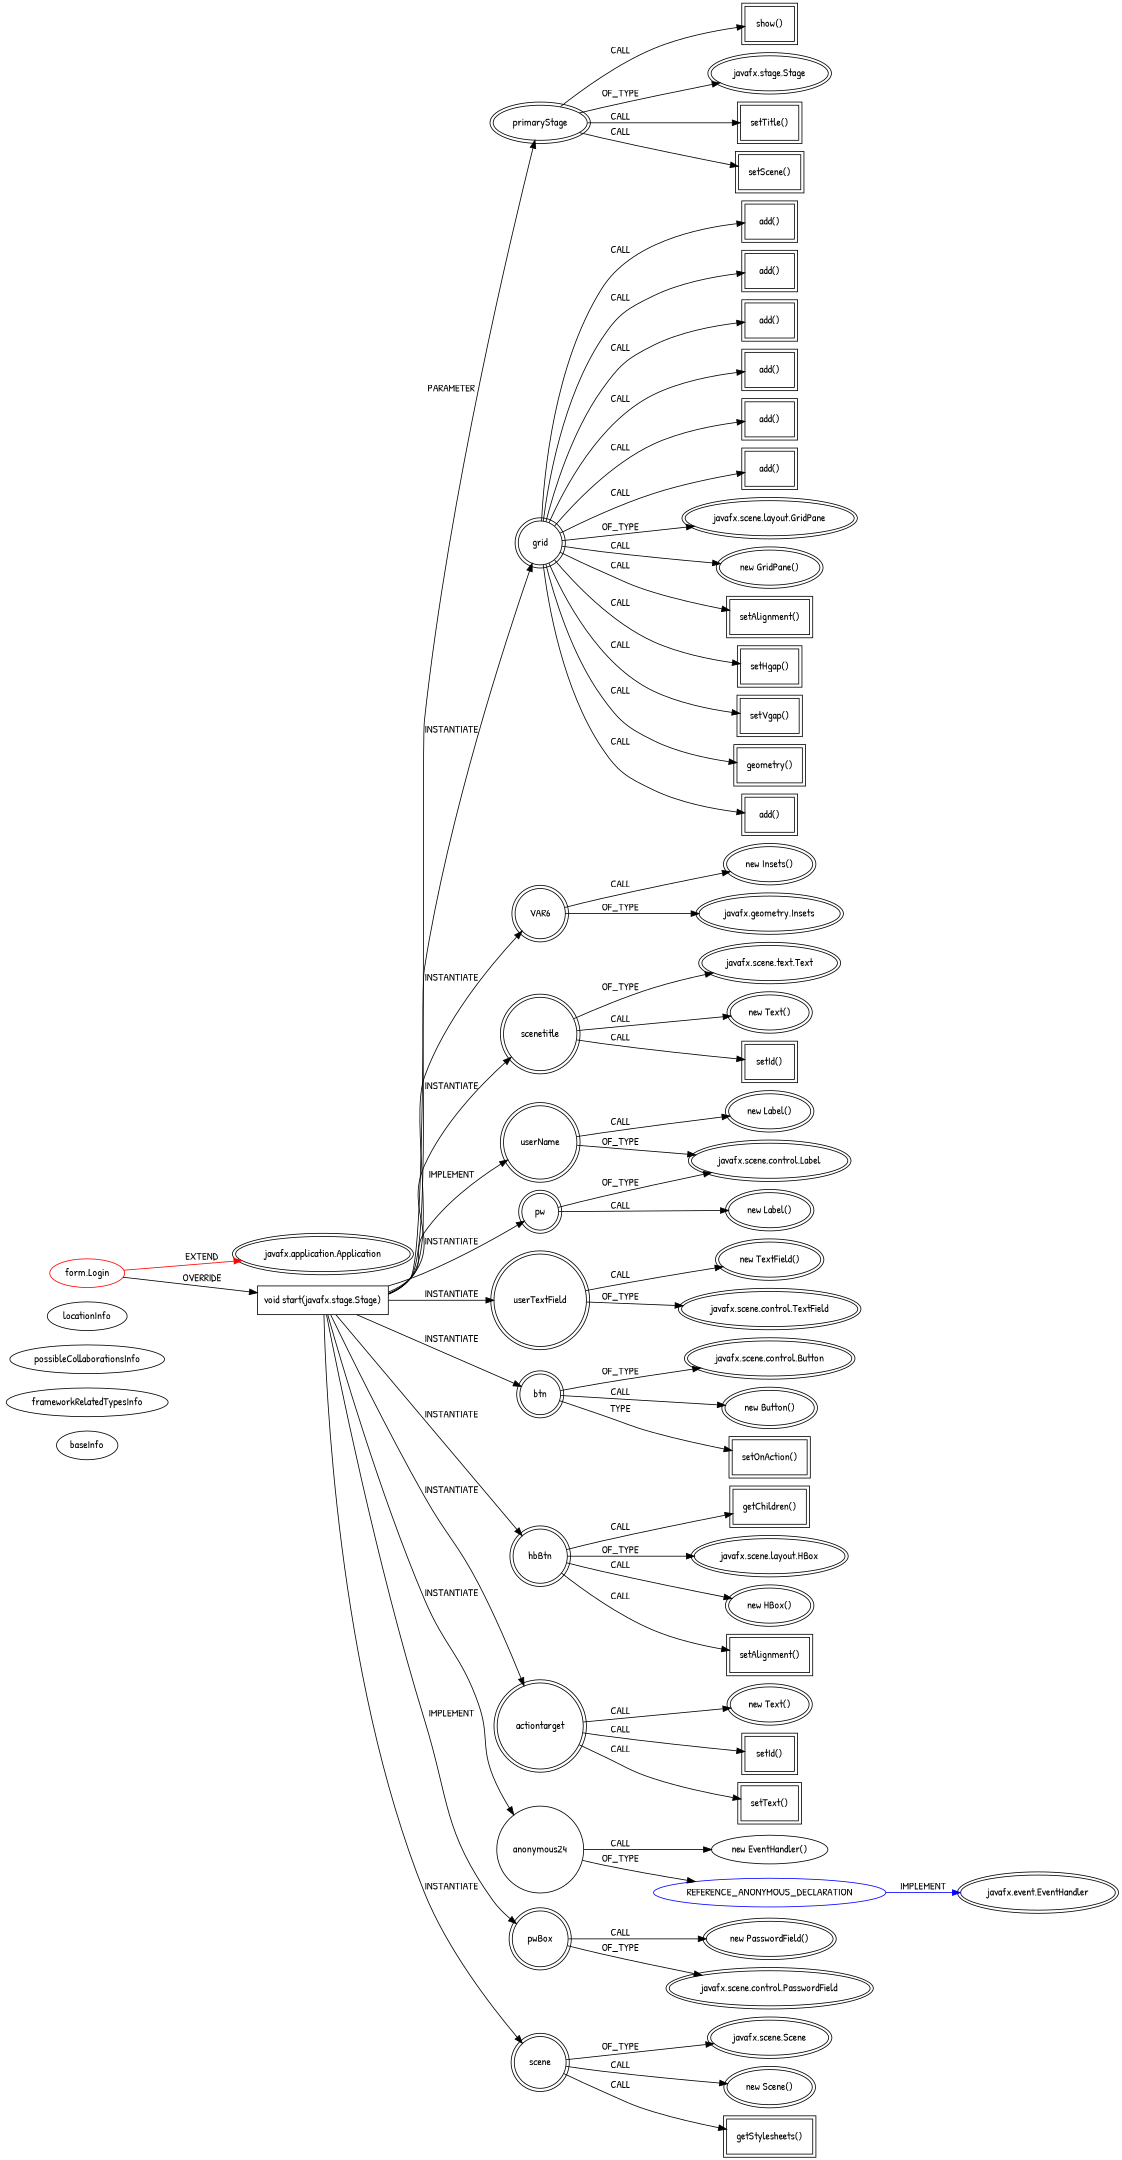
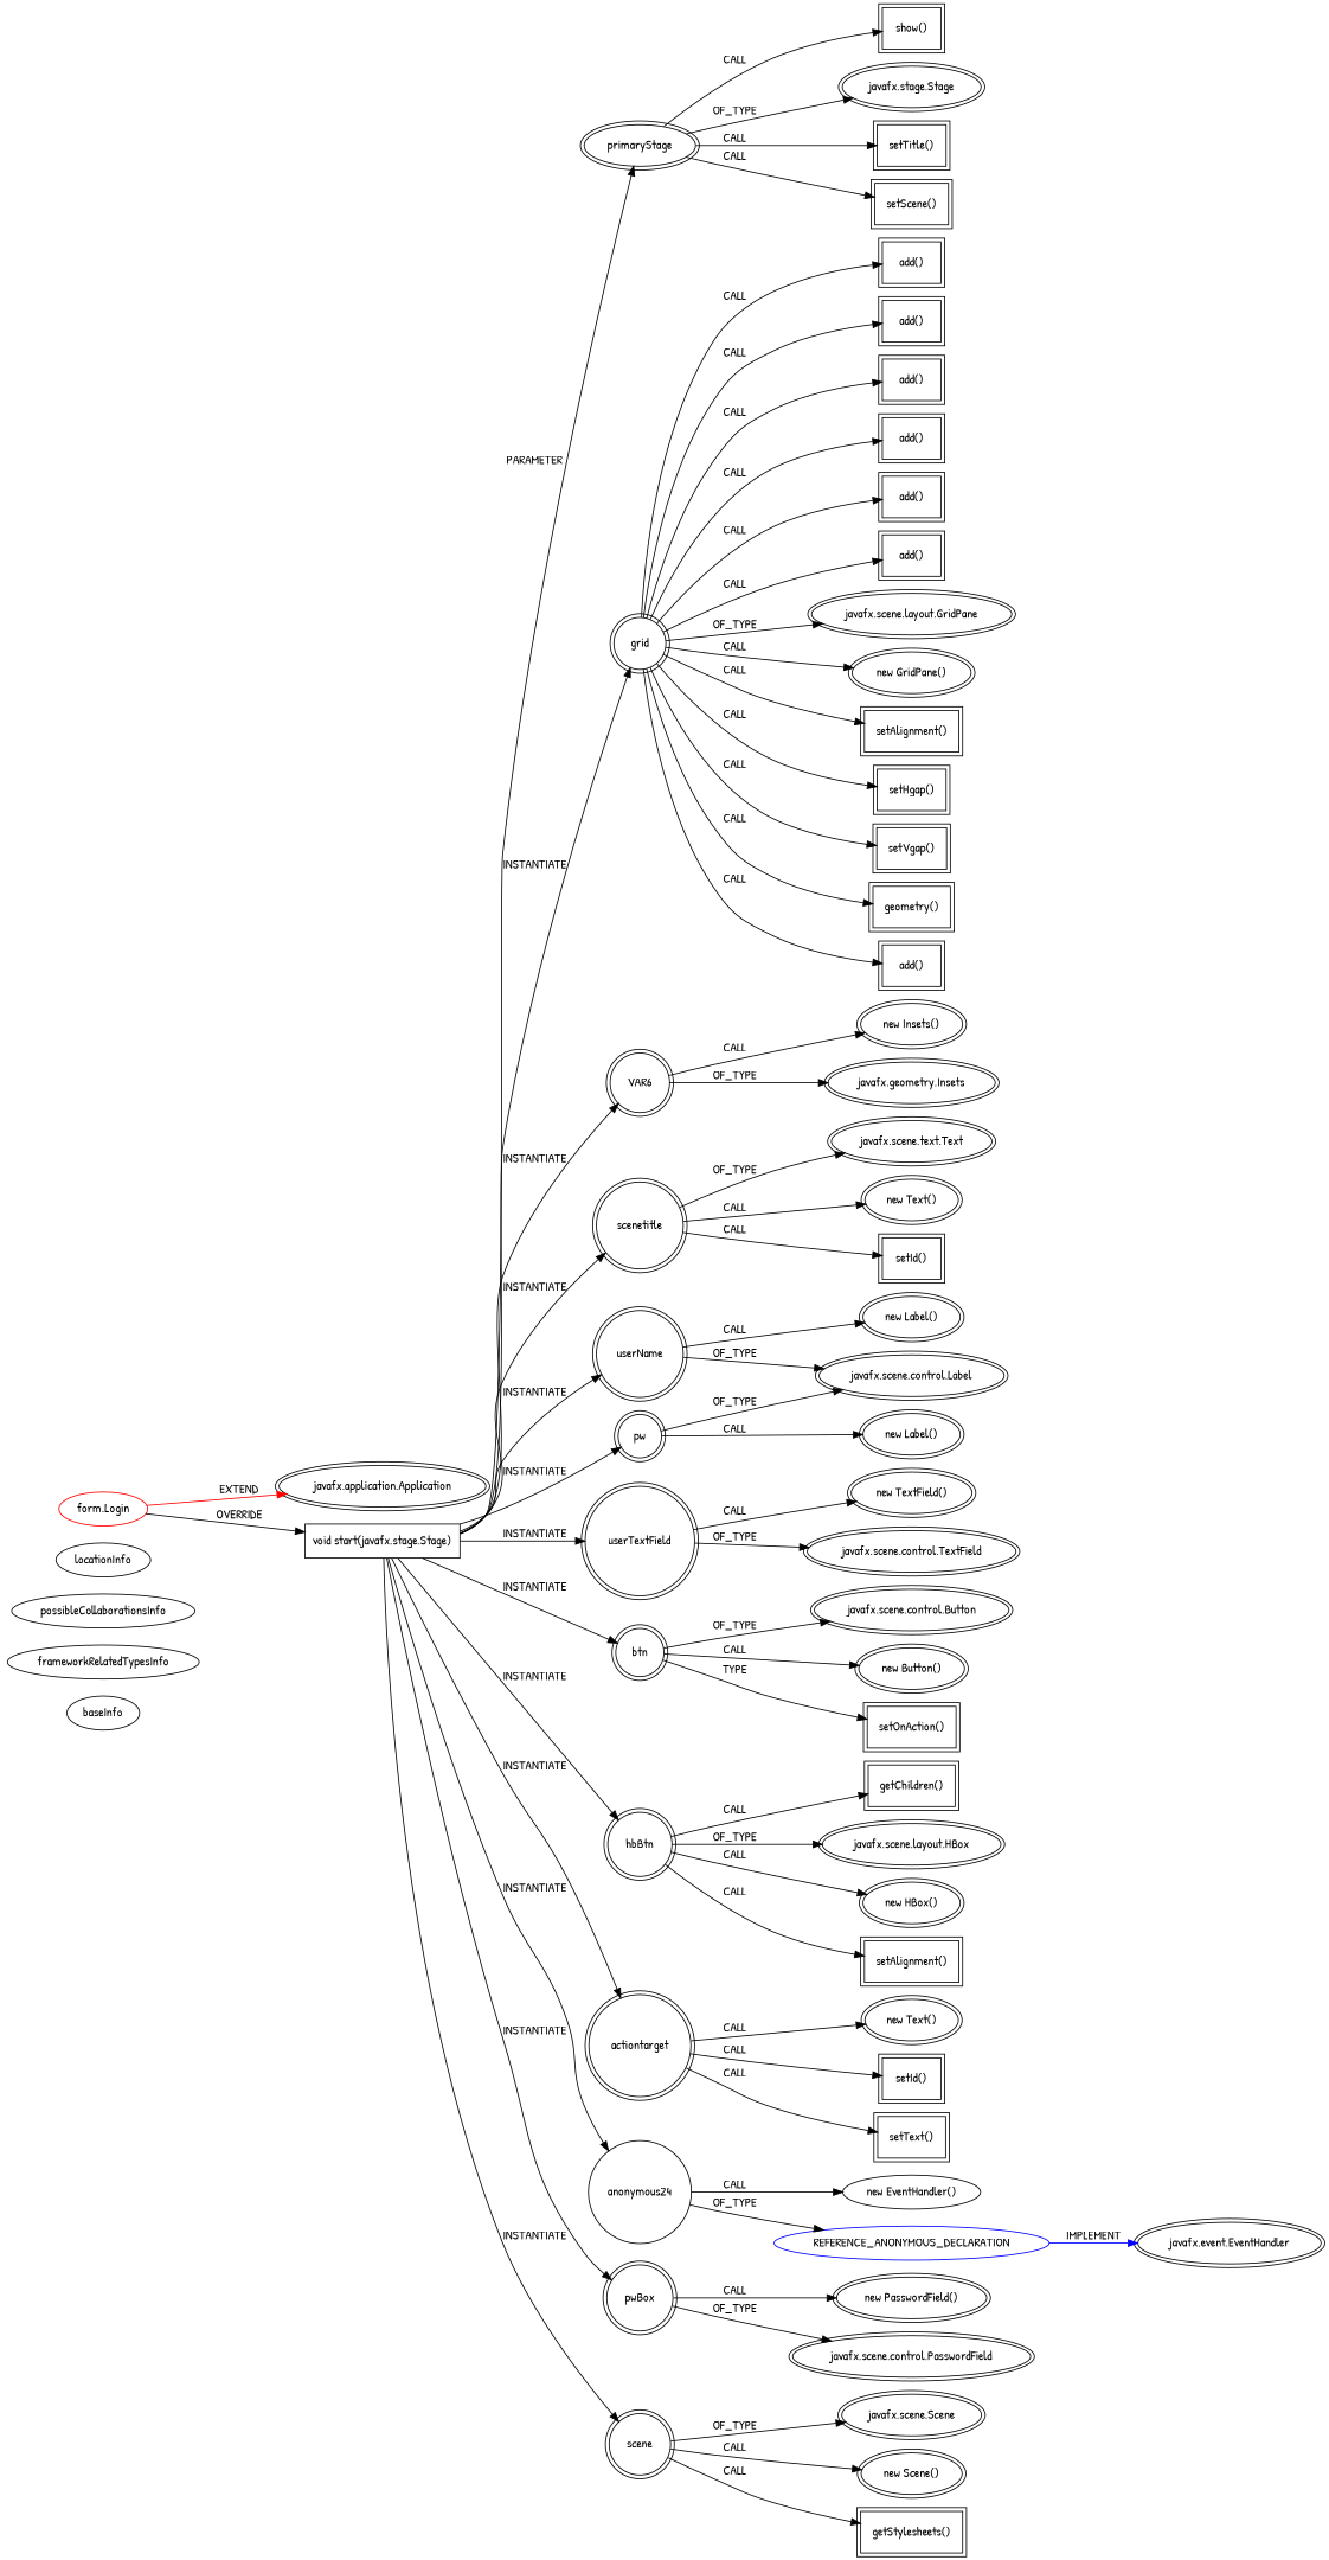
  digraph {
    fontname="Patrick Hand"
    rankdir=LR
    node [fontname="Patrick Hand" isFrameworkType=true vertexType=INSIDE_CALL peripheries=2]
    edge [fontname="Patrick Hand"]
    baseInfo [category=extension_graph graphId=237 isAnonymous=false possibleRelation=true isFrameworkType="" vertexType="" peripheries=""]
    frameworkRelatedTypesInfo [0="javafx.application.Application" isFrameworkType="" vertexType="" peripheries=""]
    possibleCollaborationsInfo [0="237~OVERRIDING_METHOD_DECLARATION-INSTANTIATION-~javafx.application.Application ~javafx.event.EventHandler ~false~true" isFrameworkType="" vertexType="" peripheries=""]
    locationInfo [contextSignature=Login filePath="/ChrisWongAtCUHK-JavaFX/JavaFX-master/GettingStartedWithJavaFX/src/form/Login.java" graphId=237 projectName="ChrisWongAtCUHK-JavaFX" isFrameworkType="" vertexType="" peripheries=""]
    n5 [color=red isFrameworkType=false label="form.Login" vertexType=ROOT_CLIENT_CLASS_DECLARATION peripheries=""]
    n6 [label="javafx.application.Application" vertexType=FRAMEWORK_CLASS_TYPE]
    n7 [isFrameworkType=false label="void start(javafx.stage.Stage)" shape=box vertexType=OVERRIDING_METHOD_DECLARATION peripheries=""]
    n8 [label=primaryStage vertexType=PARAMETER_DECLARATION]
    n9 [label=grid shape=circle vertexType=VARIABLE_EXPRESION]
    n10 [label=VAR6 shape=circle vertexType=VARIABLE_EXPRESION]
    n11 [label=scenetitle shape=circle vertexType=VARIABLE_EXPRESION]
    n12 [label=userName shape=circle vertexType=VARIABLE_EXPRESION]
    n13 [label=userTextField shape=circle vertexType=VARIABLE_EXPRESION]
    n14 [label=pw shape=circle vertexType=VARIABLE_EXPRESION]
    n15 [label=btn shape=circle vertexType=VARIABLE_EXPRESION]
    n16 [label=hbBtn shape=circle vertexType=VARIABLE_EXPRESION]
    n17 [label=actiontarget shape=circle vertexType=VARIABLE_EXPRESION]
    n18 [isFrameworkType=false label=anonymous24 shape=circle vertexType=VARIABLE_EXPRESION peripheries=""]
    n19 [label=pwBox shape=circle vertexType=VARIABLE_EXPRESION]
    n20 [label=scene shape=circle vertexType=VARIABLE_EXPRESION]
    n21 [label="javafx.stage.Stage" vertexType=FRAMEWORK_CLASS_TYPE]
    n22 [label="setTitle()" shape=box]
    n23 [label="setScene()" shape=box]
    n24 [label="show()" shape=box]
    n25 [label="javafx.scene.layout.GridPane" vertexType=FRAMEWORK_CLASS_TYPE]
    n26 [label="new GridPane()" vertexType=CONSTRUCTOR_CALL]
    n27 [label="setAlignment()" shape=box]
    n28 [label="setHgap()" shape=box]
    n29 [label="setVgap()" shape=box]
    n30 [label="geometry()" shape=box]
    n31 [label="add()" shape=box]
    n32 [label="add()" shape=box]
    n33 [label="add()" shape=box]
    n34 [label="add()" shape=box]
    n35 [label="add()" shape=box]
    n36 [label="add()" shape=box]
    n37 [label="add()" shape=box]
    n38 [label="javafx.geometry.Insets" vertexType=FRAMEWORK_CLASS_TYPE]
    n39 [label="new Insets()" vertexType=CONSTRUCTOR_CALL]
    n40 [label="javafx.scene.text.Text" vertexType=FRAMEWORK_CLASS_TYPE]
    n41 [label="new Text()" vertexType=CONSTRUCTOR_CALL]
    n42 [label="setId()" shape=box]
    n43 [label="javafx.scene.control.Label" vertexType=FRAMEWORK_CLASS_TYPE]
    n44 [label="new Label()" vertexType=CONSTRUCTOR_CALL]
    n45 [label="javafx.scene.control.TextField" vertexType=FRAMEWORK_CLASS_TYPE]
    n46 [label="new TextField()" vertexType=CONSTRUCTOR_CALL]
    n47 [label="new Label()" vertexType=CONSTRUCTOR_CALL]
    n48 [label="javafx.scene.control.Button" vertexType=FRAMEWORK_CLASS_TYPE]
    n49 [label="new Button()" vertexType=CONSTRUCTOR_CALL]
    n50 [label="setOnAction()" shape=box]
    n51 [label="javafx.scene.layout.HBox" vertexType=FRAMEWORK_CLASS_TYPE]
    n52 [label="new HBox()" vertexType=CONSTRUCTOR_CALL]
    n53 [label="setAlignment()" shape=box]
    n54 [label="getChildren()" shape=box]
    n55 [label="new Text()" vertexType=CONSTRUCTOR_CALL]
    n56 [label="setId()" shape=box]
    n57 [label="setText()" shape=box]
    n58 [color=blue isFrameworkType=false label=REFERENCE_ANONYMOUS_DECLARATION vertexType=REFERENCE_ANONYMOUS_DECLARATION peripheries=""]
    n59 [isFrameworkType=false label="new EventHandler()" vertexType=CONSTRUCTOR_CALL peripheries=""]
    n60 [label="javafx.scene.control.PasswordField" vertexType=FRAMEWORK_CLASS_TYPE]
    n61 [label="new PasswordField()" vertexType=CONSTRUCTOR_CALL]
    n62 [label="javafx.scene.Scene" vertexType=FRAMEWORK_CLASS_TYPE]
    n63 [label="new Scene()" vertexType=CONSTRUCTOR_CALL]
    n64 [label="getStylesheets()" shape=box]
    n65 [label="javafx.event.EventHandler" vertexType=FRAMEWORK_INTERFACE_TYPE]
    n5 -> n6 [color=red label=EXTEND]
    n5 -> n7 [label=OVERRIDE]
    n7 -> n8 [label=PARAMETER]
    n7 -> n9 [label=INSTANTIATE]
    n7 -> n10 [label=INSTANTIATE]
    n7 -> n11 [label=INSTANTIATE]
-   n7 -> n12 [label=IMPLEMENT]
+   n7 -> n12 [label=INSTANTIATE]
    n7 -> n13 [label=INSTANTIATE]
    n7 -> n14 [label=INSTANTIATE]
    n7 -> n15 [label=INSTANTIATE]
    n7 -> n16 [label=INSTANTIATE]
    n7 -> n17 [label=INSTANTIATE]
    n7 -> n18 [label=INSTANTIATE]
-   n7 -> n19 [label=IMPLEMENT]
+   n7 -> n19 [label=INSTANTIATE]
    n7 -> n20 [label=INSTANTIATE]
    n8 -> n21 [label=OF_TYPE]
    n8 -> n22 [label=CALL]
    n8 -> n23 [label=CALL]
    n8 -> n24 [label=CALL]
    n9 -> n25 [label=OF_TYPE]
    n9 -> n26 [label=CALL]
    n9 -> n27 [label=CALL]
    n9 -> n28 [label=CALL]
    n9 -> n29 [label=CALL]
    n9 -> n30 [label=CALL]
    n9 -> n31 [label=CALL]
    n9 -> n32 [label=CALL]
    n9 -> n33 [label=CALL]
    n9 -> n34 [label=CALL]
    n9 -> n35 [label=CALL]
    n9 -> n36 [label=CALL]
    n9 -> n37 [label=CALL]
    n10 -> n38 [label=OF_TYPE]
    n10 -> n39 [label=CALL]
    n11 -> n40 [label=OF_TYPE]
    n11 -> n41 [label=CALL]
    n11 -> n42 [label=CALL]
    n12 -> n43 [label=OF_TYPE]
    n12 -> n44 [label=CALL]
    n13 -> n45 [label=OF_TYPE]
    n13 -> n46 [label=CALL]
    n14 -> n43 [label=OF_TYPE]
    n14 -> n47 [label=CALL]
    n15 -> n48 [label=OF_TYPE]
    n15 -> n49 [label=CALL]
    n15 -> n50 [label=TYPE]
    n16 -> n51 [label=OF_TYPE]
    n16 -> n52 [label=CALL]
    n16 -> n53 [label=CALL]
    n16 -> n54 [label=CALL]
    n17 -> n55 [label=CALL]
    n17 -> n56 [label=CALL]
    n17 -> n57 [label=CALL]
    n18 -> n58 [label=OF_TYPE]
    n18 -> n59 [label=CALL]
    n19 -> n60 [label=OF_TYPE]
    n19 -> n61 [label=CALL]
    n20 -> n62 [label=OF_TYPE]
    n20 -> n63 [label=CALL]
    n20 -> n64 [label=CALL]
    n58 -> n65 [color=blue label=IMPLEMENT]
  }
